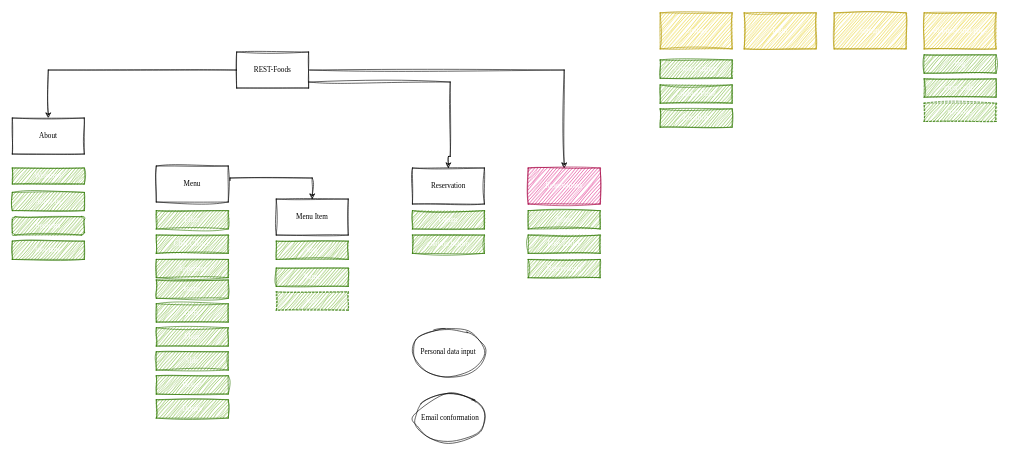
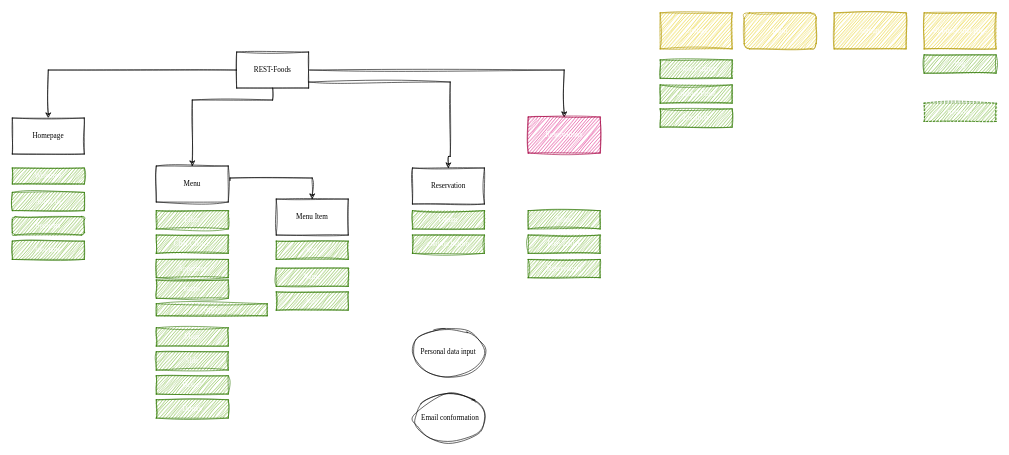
  <mxCell id="0" />
  <mxCell id="1" parent="0" />
  <mxCell id="2" style="edgeStyle=orthogonalEdgeStyle;rounded=0;sketch=1;hachureGap=4;jiggle=2;curveFitting=1;orthogonalLoop=1;jettySize=auto;html=1;entryX=0.5;entryY=0;entryDx=0;entryDy=0;fontFamily=Architects Daughter;fontSource=https%3A%2F%2Ffonts.googleapis.com%2Fcss%3Ffamily%3DArchitects%2BDaughter;" parent="1" source="4" target="8" edge="1"><mxGeometry relative="1" as="geometry" /></mxCell>
  <mxCell id="3" style="edgeStyle=orthogonalEdgeStyle;rounded=0;sketch=1;hachureGap=4;jiggle=2;curveFitting=1;orthogonalLoop=1;jettySize=auto;html=1;entryX=0.5;entryY=0;entryDx=0;entryDy=0;fontFamily=Architects Daughter;fontSource=https%3A%2F%2Ffonts.googleapis.com%2Fcss%3Ffamily%3DArchitects%2BDaughter;" edge="1" parent="1" source="4" target="44"><mxGeometry relative="1" as="geometry" /></mxCell>
  <mxCell id="4" value="REST-Foods" style="rounded=0;whiteSpace=wrap;html=1;sketch=1;hachureGap=4;jiggle=2;curveFitting=1;fontFamily=Architects Daughter;fontSource=https%3A%2F%2Ffonts.googleapis.com%2Fcss%3Ffamily%3DArchitects%2BDaughter;" parent="1" vertex="1"><mxGeometry x="394" y="86" width="120" height="60" as="geometry" /></mxCell>
  <mxCell id="5" value="404-notfound page" style="rounded=0;whiteSpace=wrap;html=1;sketch=1;hachureGap=4;jiggle=2;curveFitting=1;fontFamily=Architects Daughter;fontSource=https%3A%2F%2Ffonts.googleapis.com%2Fcss%3Ffamily%3DArchitects%2BDaughter;fillColor=#e3c800;fontColor=#FFFFFF;strokeColor=#B09500;" parent="1" vertex="1"><mxGeometry x="1540" y="20.76" width="120" height="60" as="geometry" /></mxCell>
- <mxCell id="6" value="login" style="rounded=0;whiteSpace=wrap;html=1;sketch=1;hachureGap=4;jiggle=2;curveFitting=1;fontFamily=Architects Daughter;fontSource=https%3A%2F%2Ffonts.googleapis.com%2Fcss%3Ffamily%3DArchitects%2BDaughter;fillColor=#e3c800;fontColor=#FFFFFF;strokeColor=#B09500;" parent="1" vertex="1"><mxGeometry x="1240" y="20.76" width="120" height="60" as="geometry" /></mxCell>
+ <mxCell id="6" value="login" style="whiteSpace=wrap;html=1;sketch=1;hachureGap=4;jiggle=2;curveFitting=1;fontFamily=Architects Daughter;fontSource=https%3A%2F%2Ffonts.googleapis.com%2Fcss%3Ffamily%3DArchitects%2BDaughter;fillColor=#e3c800;fontColor=#FFFFFF;strokeColor=#B09500;rounded=1;" parent="1" vertex="1"><mxGeometry x="1240" y="20.76" width="120" height="60" as="geometry" /></mxCell>
  <mxCell id="7" value="signup" style="rounded=0;whiteSpace=wrap;html=1;sketch=1;hachureGap=4;jiggle=2;curveFitting=1;fontFamily=Architects Daughter;fontSource=https%3A%2F%2Ffonts.googleapis.com%2Fcss%3Ffamily%3DArchitects%2BDaughter;fillColor=#e3c800;fontColor=#FFFFFF;strokeColor=#B09500;" parent="1" vertex="1"><mxGeometry x="1390" y="20.76" width="120" height="60" as="geometry" /></mxCell>
- <mxCell id="8" value="About" style="rounded=0;whiteSpace=wrap;html=1;sketch=1;hachureGap=4;jiggle=2;curveFitting=1;fontFamily=Architects Daughter;fontSource=https%3A%2F%2Ffonts.googleapis.com%2Fcss%3Ffamily%3DArchitects%2BDaughter;" parent="1" vertex="1"><mxGeometry x="20" y="196" width="120" height="60" as="geometry" /></mxCell>
+ <mxCell id="8" value="Homepage" style="rounded=0;whiteSpace=wrap;html=1;sketch=1;hachureGap=4;jiggle=2;curveFitting=1;fontFamily=Architects Daughter;fontSource=https%3A%2F%2Ffonts.googleapis.com%2Fcss%3Ffamily%3DArchitects%2BDaughter;" parent="1" vertex="1"><mxGeometry x="20" y="196" width="120" height="60" as="geometry" /></mxCell>
  <mxCell id="9" value="Menu" style="rounded=0;whiteSpace=wrap;html=1;sketch=1;hachureGap=4;jiggle=2;curveFitting=1;fontFamily=Architects Daughter;fontSource=https%3A%2F%2Ffonts.googleapis.com%2Fcss%3Ffamily%3DArchitects%2BDaughter;" parent="1" vertex="1"><mxGeometry x="260" y="276" width="120" height="60" as="geometry" /></mxCell>
  <mxCell id="10" value="Menu Item" style="rounded=0;whiteSpace=wrap;html=1;sketch=1;hachureGap=4;jiggle=2;curveFitting=1;fontFamily=Architects Daughter;fontSource=https%3A%2F%2Ffonts.googleapis.com%2Fcss%3Ffamily%3DArchitects%2BDaughter;" parent="1" vertex="1"><mxGeometry x="460" y="331.08" width="120" height="60" as="geometry" /></mxCell>
  <mxCell id="11" value="Reservation" style="rounded=0;whiteSpace=wrap;html=1;sketch=1;hachureGap=4;jiggle=2;curveFitting=1;fontFamily=Architects Daughter;fontSource=https%3A%2F%2Ffonts.googleapis.com%2Fcss%3Ffamily%3DArchitects%2BDaughter;" parent="1" vertex="1"><mxGeometry x="687" y="279.33" width="120" height="60" as="geometry" /></mxCell>
  <mxCell id="12" style="edgeStyle=none;curved=1;rounded=0;orthogonalLoop=1;jettySize=auto;html=1;exitX=1;exitY=0.5;exitDx=0;exitDy=0;fontSize=12;startSize=8;endSize=8;" parent="1" source="10" target="10" edge="1"><mxGeometry relative="1" as="geometry" /></mxCell>
  <mxCell id="13" value="Contact" style="rounded=0;whiteSpace=wrap;html=1;sketch=1;hachureGap=4;jiggle=2;curveFitting=1;fontFamily=Architects Daughter;fontSource=https%3A%2F%2Ffonts.googleapis.com%2Fcss%3Ffamily%3DArchitects%2BDaughter;fillColor=#e3c800;fontColor=#ffffff;strokeColor=#B09500;" parent="1" vertex="1"><mxGeometry x="1100" y="20.76" width="120" height="60" as="geometry" /></mxCell>
+ <mxCell id="14" style="edgeStyle=orthogonalEdgeStyle;rounded=0;sketch=1;hachureGap=4;jiggle=2;curveFitting=1;orthogonalLoop=1;jettySize=auto;html=1;entryX=0.5;entryY=0;entryDx=0;entryDy=0;fontFamily=Architects Daughter;fontSource=https%3A%2F%2Ffonts.googleapis.com%2Fcss%3Ffamily%3DArchitects%2BDaughter;exitX=0.5;exitY=1;exitDx=0;exitDy=0;" parent="1" source="4" target="9" edge="1"><mxGeometry relative="1" as="geometry"><mxPoint x="560" y="146" as="sourcePoint" /><mxPoint x="260" y="228" as="targetPoint" /><Array as="points"><mxPoint x="454" y="166" /><mxPoint x="320" y="166" /></Array></mxGeometry></mxCell>
  <mxCell id="15" style="edgeStyle=orthogonalEdgeStyle;rounded=0;sketch=1;hachureGap=4;jiggle=2;curveFitting=1;orthogonalLoop=1;jettySize=auto;html=1;entryX=0.5;entryY=0;entryDx=0;entryDy=0;fontFamily=Architects Daughter;fontSource=https%3A%2F%2Ffonts.googleapis.com%2Fcss%3Ffamily%3DArchitects%2BDaughter;" parent="1" target="11" edge="1"><mxGeometry relative="1" as="geometry"><mxPoint x="514" y="136" as="sourcePoint" /><mxPoint x="270" y="256" as="targetPoint" /><Array as="points"><mxPoint x="514" y="136" /><mxPoint x="750" y="136" /><mxPoint x="750" y="260" /><mxPoint x="747" y="260" /></Array></mxGeometry></mxCell>
  <mxCell id="16" value="Reservation" style="rounded=0;whiteSpace=wrap;html=1;sketch=1;hachureGap=4;jiggle=2;curveFitting=1;fontFamily=Architects Daughter;fontSource=https%3A%2F%2Ffonts.googleapis.com%2Fcss%3Ffamily%3DArchitects%2BDaughter;fillColor=#60a917;fontColor=#ffffff;strokeColor=#2D7600;" parent="1" vertex="1"><mxGeometry x="880" y="431.72" width="120" height="30.476" as="geometry" /></mxCell>
  <mxCell id="17" value="Welcome" style="rounded=0;whiteSpace=wrap;html=1;sketch=1;hachureGap=4;jiggle=2;curveFitting=1;fontFamily=Architects Daughter;fontSource=https%3A%2F%2Ffonts.googleapis.com%2Fcss%3Ffamily%3DArchitects%2BDaughter;fillColor=#60a917;fontColor=#ffffff;strokeColor=#2D7600;" parent="1" vertex="1"><mxGeometry x="20" y="279.33" width="120" height="26.67" as="geometry" /></mxCell>
  <mxCell id="18" value="About us" style="rounded=0;whiteSpace=wrap;html=1;sketch=1;hachureGap=4;jiggle=2;curveFitting=1;fontFamily=Architects Daughter;fontSource=https%3A%2F%2Ffonts.googleapis.com%2Fcss%3Ffamily%3DArchitects%2BDaughter;fillColor=#60a917;fontColor=#ffffff;strokeColor=#2D7600;" parent="1" vertex="1"><mxGeometry x="20" y="319.969" width="120" height="30.476" as="geometry" /></mxCell>
  <mxCell id="19" value="Sections" style="whiteSpace=wrap;html=1;sketch=1;hachureGap=4;jiggle=2;curveFitting=1;fontFamily=Architects Daughter;fontSource=https%3A%2F%2Ffonts.googleapis.com%2Fcss%3Ffamily%3DArchitects%2BDaughter;fillColor=#60a917;fontColor=#ffffff;strokeColor=#2D7600;rounded=1;" parent="1" vertex="1"><mxGeometry x="20" y="360.604" width="120" height="30.476" as="geometry" /></mxCell>
  <mxCell id="20" value="foot note" style="rounded=0;whiteSpace=wrap;html=1;sketch=1;hachureGap=4;jiggle=2;curveFitting=1;fontFamily=Architects Daughter;fontSource=https%3A%2F%2Ffonts.googleapis.com%2Fcss%3Ffamily%3DArchitects%2BDaughter;fillColor=#60a917;fontColor=#ffffff;strokeColor=#2D7600;" parent="1" vertex="1"><mxGeometry x="20" y="401.239" width="120" height="30.476" as="geometry" /></mxCell>
  <mxCell id="21" style="edgeStyle=none;curved=1;rounded=0;orthogonalLoop=1;jettySize=auto;html=1;exitX=0.5;exitY=1;exitDx=0;exitDy=0;fontSize=12;startSize=8;endSize=8;fillColor=#60a917;strokeColor=#2D7600;" parent="1" source="17" target="17" edge="1"><mxGeometry relative="1" as="geometry" /></mxCell>
  <mxCell id="22" value="Filter" style="rounded=0;whiteSpace=wrap;html=1;sketch=1;hachureGap=4;jiggle=2;curveFitting=1;fontFamily=Architects Daughter;fontSource=https%3A%2F%2Ffonts.googleapis.com%2Fcss%3Ffamily%3DArchitects%2BDaughter;fillColor=#60a917;fontColor=#ffffff;strokeColor=#2D7600;" parent="1" vertex="1"><mxGeometry x="260" y="350.45" width="120" height="30.476" as="geometry" /></mxCell>
  <mxCell id="23" value="Filter" style="rounded=0;whiteSpace=wrap;html=1;sketch=1;hachureGap=4;jiggle=2;curveFitting=1;fontFamily=Architects Daughter;fontSource=https%3A%2F%2Ffonts.googleapis.com%2Fcss%3Ffamily%3DArchitects%2BDaughter;fillColor=#60a917;fontColor=#ffffff;strokeColor=#2D7600;" parent="1" vertex="1"><mxGeometry x="880" y="350.45" width="120" height="30.476" as="geometry" /></mxCell>
  <mxCell id="24" value="Free Tables" style="rounded=0;whiteSpace=wrap;html=1;sketch=1;hachureGap=4;jiggle=2;curveFitting=1;fontFamily=Architects Daughter;fontSource=https%3A%2F%2Ffonts.googleapis.com%2Fcss%3Ffamily%3DArchitects%2BDaughter;fillColor=#60a917;fontColor=#ffffff;strokeColor=#2D7600;" parent="1" vertex="1"><mxGeometry x="880" y="391.08" width="120" height="30.476" as="geometry" /></mxCell>
- <mxCell id="25" value="Info" style="rounded=0;whiteSpace=wrap;html=1;sketch=1;hachureGap=4;jiggle=2;curveFitting=1;fontFamily=Architects Daughter;fontSource=https%3A%2F%2Ffonts.googleapis.com%2Fcss%3Ffamily%3DArchitects%2BDaughter;fillColor=#60a917;fontColor=#ffffff;strokeColor=#2D7600;dashed=1;" parent="1" vertex="1"><mxGeometry x="460" y="485.85" width="120" height="30.476" as="geometry" /></mxCell>
+ <mxCell id="25" value="Info" style="rounded=0;whiteSpace=wrap;html=1;sketch=1;hachureGap=4;jiggle=2;curveFitting=1;fontFamily=Architects Daughter;fontSource=https%3A%2F%2Ffonts.googleapis.com%2Fcss%3Ffamily%3DArchitects%2BDaughter;fillColor=#60a917;fontColor=#ffffff;strokeColor=#2D7600;" parent="1" vertex="1"><mxGeometry x="460" y="485.85" width="120" height="30.476" as="geometry" /></mxCell>
  <mxCell id="26" value="img" style="rounded=0;whiteSpace=wrap;html=1;sketch=1;hachureGap=4;jiggle=2;curveFitting=1;fontFamily=Architects Daughter;fontSource=https%3A%2F%2Ffonts.googleapis.com%2Fcss%3Ffamily%3DArchitects%2BDaughter;fillColor=#60a917;fontColor=#ffffff;strokeColor=#2D7600;" parent="1" vertex="1"><mxGeometry x="460" y="401.24" width="120" height="30.476" as="geometry" /></mxCell>
  <mxCell id="27" value="Name" style="rounded=0;whiteSpace=wrap;html=1;sketch=1;hachureGap=4;jiggle=2;curveFitting=1;fontFamily=Architects Daughter;fontSource=https%3A%2F%2Ffonts.googleapis.com%2Fcss%3Ffamily%3DArchitects%2BDaughter;fillColor=#60a917;fontColor=#ffffff;strokeColor=#2D7600;" parent="1" vertex="1"><mxGeometry x="460" y="446.15" width="120" height="30.476" as="geometry" /></mxCell>
  <mxCell id="28" style="edgeStyle=orthogonalEdgeStyle;rounded=0;sketch=1;hachureGap=4;jiggle=2;curveFitting=1;orthogonalLoop=1;jettySize=auto;html=1;entryX=0.5;entryY=0;entryDx=0;entryDy=0;fontFamily=Architects Daughter;fontSource=https%3A%2F%2Ffonts.googleapis.com%2Fcss%3Ffamily%3DArchitects%2BDaughter;exitX=1.025;exitY=0.4;exitDx=0;exitDy=0;exitPerimeter=0;" parent="1" source="9" target="10" edge="1"><mxGeometry relative="1" as="geometry"><mxPoint x="654" y="189.97" as="sourcePoint" /><mxPoint x="520" y="319.97" as="targetPoint" /><Array as="points"><mxPoint x="383" y="296" /><mxPoint x="520" y="296" /></Array></mxGeometry></mxCell>
  <mxCell id="29" value="Locatioh" style="rounded=0;whiteSpace=wrap;html=1;sketch=1;hachureGap=4;jiggle=2;curveFitting=1;fontFamily=Architects Daughter;fontSource=https%3A%2F%2Ffonts.googleapis.com%2Fcss%3Ffamily%3DArchitects%2BDaughter;fillColor=#60a917;fontColor=#ffffff;strokeColor=#2D7600;" parent="1" vertex="1"><mxGeometry x="1100" y="180.76" width="120" height="30.476" as="geometry" /></mxCell>
  <mxCell id="30" value="Contact signup" style="rounded=0;whiteSpace=wrap;html=1;sketch=1;hachureGap=4;jiggle=2;curveFitting=1;fontFamily=Architects Daughter;fontSource=https%3A%2F%2Ffonts.googleapis.com%2Fcss%3Ffamily%3DArchitects%2BDaughter;fillColor=#60a917;fontColor=#ffffff;strokeColor=#2D7600;" parent="1" vertex="1"><mxGeometry x="1100" y="99.18" width="120" height="30.476" as="geometry" /></mxCell>
  <mxCell id="31" value="Contact From" style="rounded=0;whiteSpace=wrap;html=1;sketch=1;hachureGap=4;jiggle=2;curveFitting=1;fontFamily=Architects Daughter;fontSource=https%3A%2F%2Ffonts.googleapis.com%2Fcss%3Ffamily%3DArchitects%2BDaughter;fillColor=#60a917;fontColor=#ffffff;strokeColor=#2D7600;" parent="1" vertex="1"><mxGeometry x="1100" y="140.76" width="120" height="30.476" as="geometry" /></mxCell>
  <mxCell id="32" value="Appetizer" style="rounded=0;whiteSpace=wrap;html=1;sketch=1;hachureGap=4;jiggle=2;curveFitting=1;fontFamily=Architects Daughter;fontSource=https%3A%2F%2Ffonts.googleapis.com%2Fcss%3Ffamily%3DArchitects%2BDaughter;fillColor=#60a917;fontColor=#ffffff;strokeColor=#2D7600;" parent="1" vertex="1"><mxGeometry x="260" y="431.715" width="120" height="30.476" as="geometry" /></mxCell>
  <mxCell id="33" value="soups" style="rounded=0;whiteSpace=wrap;html=1;sketch=1;hachureGap=4;jiggle=2;curveFitting=1;fontFamily=Architects Daughter;fontSource=https%3A%2F%2Ffonts.googleapis.com%2Fcss%3Ffamily%3DArchitects%2BDaughter;fillColor=#60a917;fontColor=#ffffff;strokeColor=#2D7600;" parent="1" vertex="1"><mxGeometry x="260" y="465.999" width="120" height="30.476" as="geometry" /></mxCell>
- <mxCell id="34" value="curry" style="rounded=0;whiteSpace=wrap;html=1;sketch=1;hachureGap=4;jiggle=2;curveFitting=1;fontFamily=Architects Daughter;fontSource=https%3A%2F%2Ffonts.googleapis.com%2Fcss%3Ffamily%3DArchitects%2BDaughter;fillColor=#60a917;fontColor=#ffffff;strokeColor=#2D7600;" parent="1" vertex="1"><mxGeometry x="260" y="505.694" width="120" height="30.476" as="geometry" /></mxCell>
+ <mxCell id="34" value="curry" style="rounded=0;whiteSpace=wrap;html=1;sketch=1;hachureGap=4;jiggle=2;curveFitting=1;fontFamily=Architects Daughter;fontSource=https%3A%2F%2Ffonts.googleapis.com%2Fcss%3Ffamily%3DArchitects%2BDaughter;fillColor=#60a917;fontColor=#ffffff;strokeColor=#2D7600;" parent="1" vertex="1"><mxGeometry x="260" y="505.694" width="185" height="20" as="geometry" /></mxCell>
  <mxCell id="35" style="edgeStyle=none;curved=1;rounded=0;orthogonalLoop=1;jettySize=auto;html=1;exitX=0.5;exitY=1;exitDx=0;exitDy=0;fontSize=12;startSize=8;endSize=8;" parent="1" source="34" target="34" edge="1"><mxGeometry relative="1" as="geometry" /></mxCell>
  <mxCell id="36" value="Main" style="rounded=0;whiteSpace=wrap;html=1;sketch=1;hachureGap=4;jiggle=2;curveFitting=1;fontFamily=Architects Daughter;fontSource=https%3A%2F%2Ffonts.googleapis.com%2Fcss%3Ffamily%3DArchitects%2BDaughter;fillColor=#60a917;fontColor=#ffffff;strokeColor=#2D7600;" parent="1" vertex="1"><mxGeometry x="260" y="545.689" width="120" height="30.476" as="geometry" /></mxCell>
  <mxCell id="37" value="SIde" style="rounded=0;whiteSpace=wrap;html=1;sketch=1;hachureGap=4;jiggle=2;curveFitting=1;fontFamily=Architects Daughter;fontSource=https%3A%2F%2Ffonts.googleapis.com%2Fcss%3Ffamily%3DArchitects%2BDaughter;fillColor=#60a917;fontColor=#ffffff;strokeColor=#2D7600;" parent="1" vertex="1"><mxGeometry x="260" y="585.694" width="120" height="30.476" as="geometry" /></mxCell>
  <mxCell id="38" value="Desser" style="rounded=0;whiteSpace=wrap;html=1;sketch=1;hachureGap=4;jiggle=2;curveFitting=1;fontFamily=Architects Daughter;fontSource=https%3A%2F%2Ffonts.googleapis.com%2Fcss%3Ffamily%3DArchitects%2BDaughter;fillColor=#60a917;fontColor=#ffffff;strokeColor=#2D7600;" parent="1" vertex="1"><mxGeometry x="260" y="625.689" width="120" height="30.476" as="geometry" /></mxCell>
  <mxCell id="39" value="Drinks" style="rounded=0;whiteSpace=wrap;html=1;sketch=1;hachureGap=4;jiggle=2;curveFitting=1;fontFamily=Architects Daughter;fontSource=https%3A%2F%2Ffonts.googleapis.com%2Fcss%3Ffamily%3DArchitects%2BDaughter;fillColor=#60a917;fontColor=#ffffff;strokeColor=#2D7600;" parent="1" vertex="1"><mxGeometry x="260" y="665.694" width="120" height="30.476" as="geometry" /></mxCell>
  <mxCell id="40" value="Chef Choice" style="rounded=0;whiteSpace=wrap;html=1;sketch=1;hachureGap=4;jiggle=2;curveFitting=1;fontFamily=Architects Daughter;fontSource=https%3A%2F%2Ffonts.googleapis.com%2Fcss%3Ffamily%3DArchitects%2BDaughter;fillColor=#60a917;fontColor=#ffffff;strokeColor=#2D7600;" parent="1" vertex="1"><mxGeometry x="260" y="391.08" width="120" height="30.476" as="geometry" /></mxCell>
  <mxCell id="41" value="img" style="rounded=0;whiteSpace=wrap;html=1;sketch=1;hachureGap=4;jiggle=2;curveFitting=1;fontFamily=Architects Daughter;fontSource=https%3A%2F%2Ffonts.googleapis.com%2Fcss%3Ffamily%3DArchitects%2BDaughter;fillColor=#60a917;fontColor=#ffffff;strokeColor=#2D7600;" vertex="1" parent="1"><mxGeometry x="1540" y="90.76" width="120" height="30.476" as="geometry" /></mxCell>
- <mxCell id="42" value="error code&amp;nbsp;" style="rounded=0;whiteSpace=wrap;html=1;sketch=1;hachureGap=4;jiggle=2;curveFitting=1;fontFamily=Architects Daughter;fontSource=https%3A%2F%2Ffonts.googleapis.com%2Fcss%3Ffamily%3DArchitects%2BDaughter;fillColor=#60a917;fontColor=#ffffff;strokeColor=#2D7600;" vertex="1" parent="1"><mxGeometry x="1540" y="130.76" width="120" height="30.476" as="geometry" /></mxCell>
  <mxCell id="43" value="message" style="rounded=0;whiteSpace=wrap;html=1;sketch=1;hachureGap=4;jiggle=2;curveFitting=1;fontFamily=Architects Daughter;fontSource=https%3A%2F%2Ffonts.googleapis.com%2Fcss%3Ffamily%3DArchitects%2BDaughter;fillColor=#60a917;fontColor=#ffffff;strokeColor=#2D7600;dashed=1;" vertex="1" parent="1"><mxGeometry x="1540" y="171.24" width="120" height="30.476" as="geometry" /></mxCell>
- <mxCell id="44" value="Reservations" style="rounded=0;whiteSpace=wrap;html=1;sketch=1;hachureGap=4;jiggle=2;curveFitting=1;fontFamily=Architects Daughter;fontSource=https%3A%2F%2Ffonts.googleapis.com%2Fcss%3Ffamily%3DArchitects%2BDaughter;fillColor=#d80073;fontColor=#ffffff;strokeColor=#A50040;" vertex="1" parent="1"><mxGeometry x="880" y="279.33" width="120" height="60" as="geometry" /></mxCell>
+ <mxCell id="44" value="Reservations" style="rounded=0;whiteSpace=wrap;html=1;sketch=1;hachureGap=4;jiggle=2;curveFitting=1;fontFamily=Architects Daughter;fontSource=https%3A%2F%2Ffonts.googleapis.com%2Fcss%3Ffamily%3DArchitects%2BDaughter;fillColor=#d80073;fontColor=#ffffff;strokeColor=#A50040;" vertex="1" parent="1"><mxGeometry x="880" y="194.33" width="120" height="60" as="geometry" /></mxCell>
  <mxCell id="45" value="Forum" style="rounded=0;whiteSpace=wrap;html=1;sketch=1;hachureGap=4;jiggle=2;curveFitting=1;fontFamily=Architects Daughter;fontSource=https%3A%2F%2Ffonts.googleapis.com%2Fcss%3Ffamily%3DArchitects%2BDaughter;fillColor=#60a917;fontColor=#ffffff;strokeColor=#2D7600;" vertex="1" parent="1"><mxGeometry x="687" y="350.45" width="120" height="30.476" as="geometry" /></mxCell>
  <mxCell id="46" value="continu button" style="rounded=0;whiteSpace=wrap;html=1;sketch=1;hachureGap=4;jiggle=2;curveFitting=1;fontFamily=Architects Daughter;fontSource=https%3A%2F%2Ffonts.googleapis.com%2Fcss%3Ffamily%3DArchitects%2BDaughter;fillColor=#60a917;fontColor=#ffffff;strokeColor=#2D7600;" vertex="1" parent="1"><mxGeometry x="687" y="391.08" width="120" height="30.476" as="geometry" /></mxCell>
  <mxCell id="47" value="Personal data input" style="ellipse;whiteSpace=wrap;html=1;sketch=1;hachureGap=4;jiggle=2;curveFitting=1;fontFamily=Architects Daughter;fontSource=https%3A%2F%2Ffonts.googleapis.com%2Fcss%3Ffamily%3DArchitects%2BDaughter;" vertex="1" parent="1"><mxGeometry x="687" y="545.85" width="120" height="80" as="geometry" /></mxCell>
  <mxCell id="48" value="Email conformation" style="ellipse;whiteSpace=wrap;html=1;sketch=1;hachureGap=4;jiggle=2;curveFitting=1;fontFamily=Architects Daughter;fontSource=https%3A%2F%2Ffonts.googleapis.com%2Fcss%3Ffamily%3DArchitects%2BDaughter;" vertex="1" parent="1"><mxGeometry x="690" y="655.85" width="120" height="80" as="geometry" /></mxCell>
